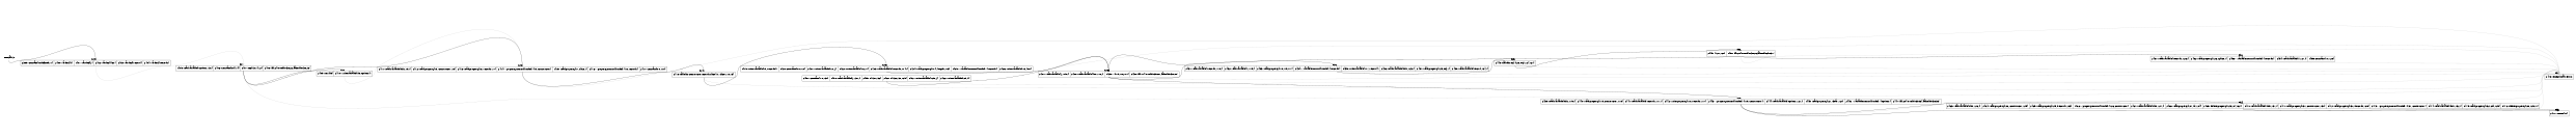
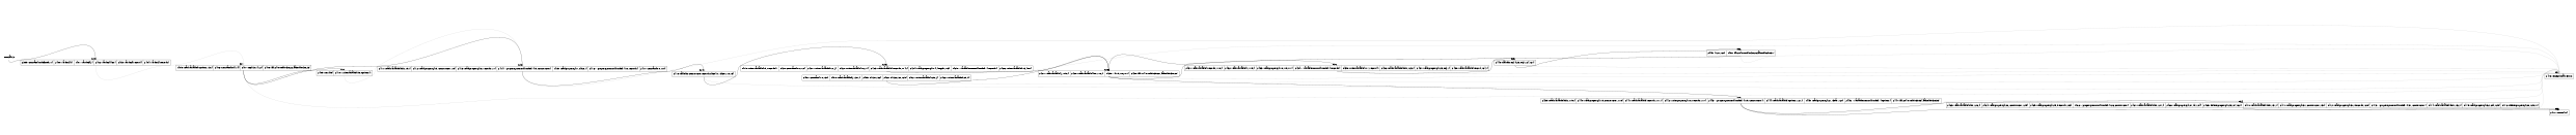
  digraph {
    fontname="DejaVu Serif"
    rankdir=LR
    node [fontname="DejaVu Serif" shape=record]
    edge [fontname="DejaVu Serif" headport=n tailport=s]
    n1 [label=BB_call73 shape=none]
    n2 [label="{2399: constant[undefined,v1]|2400: vardecl['i']|2401: vardecl['j']|2402: vardecl['len']|2403: vardecl['record']|2404: vardecl['records']}"]
    n3 [label="{2405: read-variable['options',v3,-]|2406: constant[null,v4]|2407: ==[v3,v4,v2]|2408: if[v2](true-block:822,false-block:823)}"]
    n4 [label="{2409: new[v5]|2410: write-variable[v5,'options']*}"]
    n5 [label="{2411: read-variable['this',v9,-]|2412: read-property[v9,'constructor',v8]|2413: read-property[v8,'records',v7]|2414: \<property-non-null-undef\>[v9,'constructor']|2415: read-property[v7,'slice',-]|2416: \<property-non-null-undef\>[v8,'records']|2417: constant[0.0,v10]}"]
    n6 [label="{2478: exceptional-return}"]
    n7 [label="{2418: call-this.constructor.records.slice [v7,'slice',v10,v5]}"]
    n8 [label="{2419: write-variable[v5,'records']*|2420: constant[0.0,v12]|2421: write-variable[v12,'j']|2422: write-variable[v12,'i']|2423: read-variable['records',v14,-]|2424: read-property[v14,'length',v13]|2425: \<variable-non-null-undef\>['records']|2426: write-variable[v13,'len']}"]
    n9 [label="{2427: read-variable['j',v15,-]|2428: read-variable['len',v16,-]|2429: \<[v15,v16,v11]|2430: if[v11](true-block:827,false-block:828)}"]
    n10 [label="{2431: read-variable['records',v18,-]|2432: read-variable['i',v19,-]|2433: read-property[v18,v19,v17]|2434: \<variable-non-null-undef\>['records']|2435: write-variable[v17,'record']*|2436: read-variable['this',v23,-]|2437: read-property[v23,'eql',-]|2438: read-variable['record',v24,-]}"]
    n11 [label="{2439: read-variable['this',v19,-]|2440: read-property[v19,'constructor',v18]|2441: read-variable['records',v17,-]|2442: write-property[v18,'records',v17]|2443: \<property-non-null-undef\>[v19,'constructor']*|2444: read-variable['options',v21,-]|2445: read-property[v21,'clear',v20]|2446: \<variable-non-null-undef\>['options']|2447: if[v20](true-block:834,false-block:835)}"]
    n12 [label="{2448: call-this.eql [v23,'eql',v24,v21]}"]
    n13 [label="{2463: read-variable['this',v26,-]|2464: read-property[v26,'constructor',v25]|2465: read-property[v25,'irecords',v23]|2466: \<property-non-null-undef\>[v26,'constructor']|2467: read-variable['this',v27,-]|2468: read-property[v27,'id',v24]|2469: delete-property[v23,v24,v22]*|2470: read-variable['this',v31,-]|2471: read-property[v31,'constructor',v30]|2472: read-property[v30,'irecords',v28]|2473: \<property-non-null-undef\>[v31,'constructor']|2474: read-variable['this',v32,-]|2475: read-property[v32,'cid',v29]|2476: delete-property[v28,v29,v1]}"]
    n14 [label="{2477: return[v1]}"]
    n15 [label="{2449: ![v21,v20]|2450: if[v20](true-block:826,false-block:831)}"]
-   n16 [label="{2451: read-variable['records',v26,-]|2452: read-property[v26,'splice',-]|2453: \<variable-non-null-undef\>['records']|2454: read-variable['i',v27,-]|2455: constant[1.0,v28]}"]
    n17 [label="{2457: constant[1.0,v30]|2458: read-variable['j',v31,-]|2459: +[v31,v32]|2460: +[v32,v30,v29]|2461: write-variable[v29,'j']|2462: write-variable[v29,'i']}"]
    n1 -> n2 [headlabel="    820"]
    n2 -> n3 [color=gray headlabel="      821"]
    n3 -> n4 [headlabel="      822"]
    n3 -> n5 [headlabel="      823"]
    n3 -> n6 [color=gray headlabel="      836"]
    n4 -> n5 [color=gray]
    n5 -> n6 [color=gray]
    n5 -> n7 [headlabel="      824"]
    n7 -> n6 [color=gray]
    n7 -> n8 [headlabel="      825"]
    n8 -> n6 [color=gray]
    n8 -> n9 [headlabel="      826"]
    n9 -> n6 [color=gray]
    n9 -> n10 [headlabel="      827"]
    n9 -> n11 [headlabel="      828"]
    n10 -> n6 [color=gray]
    n10 -> n12 [headlabel="      829"]
    n11 -> n6 [color=gray]
    n11 -> n13 [headlabel="      834"]
    n11 -> n14 [headlabel="      835"]
    n12 -> n6 [color=gray]
    n12 -> n15 [headlabel="      830"]
    n13 -> n6 [color=gray]
    n13 -> n14
    n15 -> n6 [color=gray]
    n15 -> n9
-   n15 -> n16 [headlabel="      831"]
-   n16 -> n6 [color=gray]
    n17 -> n6 [color=gray]
    n17 -> n9
  }
